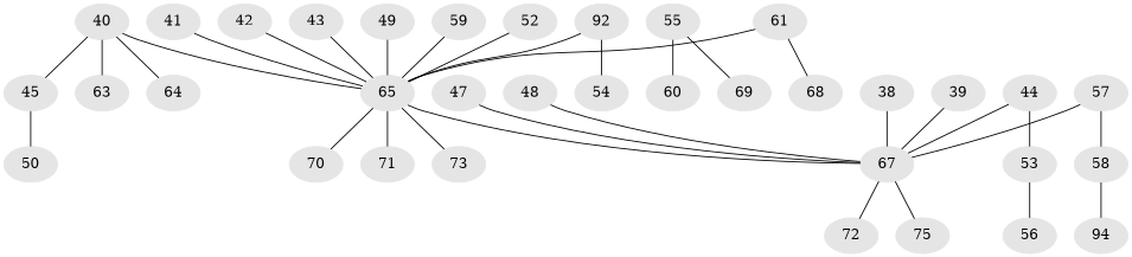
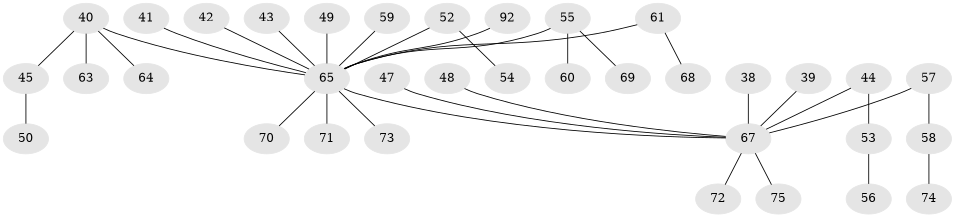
  graph {
    node [color=gray90 style=filled]
    67 [super="+25+18+20+26+27+23"]
    72
    75
    38
    39
    40 [super="+30"]
    45
    63
    64
    65 [super="+7+32+46+33+29+34+35+36+37"]
    50
    70
    71
    73
    41
    42
    43
    44
    53
    56
    47
    48 [super="+28"]
    49
    52
    54
    55
    60
    69
    57 [super="+31"]
    58
-   74 [label=94]
+   74
    59
    61
    68
    n35 [label=92]
    67 -- 72
    67 -- 75
    38 -- 67
    39 -- 67
    40 -- 45
    40 -- 63
    40 -- 64
    40 -- 65
    45 -- 50
    65 -- 67
    65 -- 70
    65 -- 71
    65 -- 73
    41 -- 65
    42 -- 65
    43 -- 65
    44 -- 67
    44 -- 53
    53 -- 56
    47 -- 67
    48 -- 67
    49 -- 65
    52 -- 65
-   n35 -- 54
+   52 -- 54
+   55 -- 65
    55 -- 60
    55 -- 69
    57 -- 67
    57 -- 58
    58 -- 74
    59 -- 65
    61 -- 65
    61 -- 68
    n35 -- 65
  }
